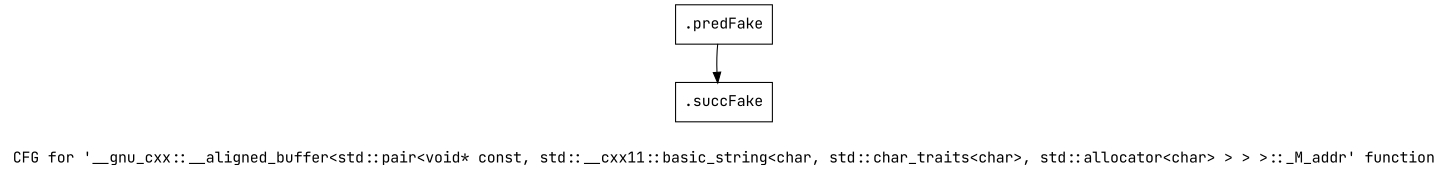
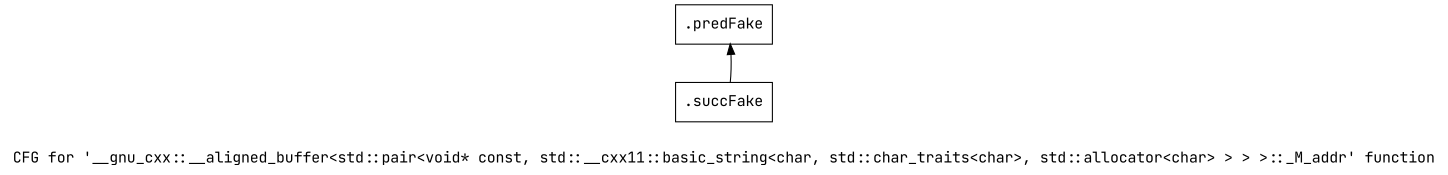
  digraph {
    label="CFG for '__gnu_cxx::__aligned_buffer\<std::pair\<void* const, std::__cxx11::basic_string\<char, std::char_traits\<char\>, std::allocator\<char\> \> \> \>::_M_addr' function"
    fontname="JetBrains Mono"
    node [shape=record fontname="JetBrains Mono"]
    n1 [label="{.predFake}"]
    n2 [filename="/media/miguel/NewVolume/Linux/Xilinx/Vitis_HLS/2020.2/tps/lnx64/gcc-6.2.0/lib/gcc/x86_64-pc-linux-gnu/6.2.0/../../../../include/c++/6.2.0/ext/aligned_buffer.h" label="{.succFake}" linenumber=105]
-   n1 -> n2 [execusionnum=2 filename="/media/miguel/NewVolume/Linux/Xilinx/Vitis_HLS/2020.2/tps/lnx64/gcc-6.2.0/lib/gcc/x86_64-pc-linux-gnu/6.2.0/../../../../include/c++/6.2.0/ext/aligned_buffer.h" fontname="JetBrains Mono"]
+   n2 -> n1 [execusionnum=2 filename="/media/miguel/NewVolume/Linux/Xilinx/Vitis_HLS/2020.2/tps/lnx64/gcc-6.2.0/lib/gcc/x86_64-pc-linux-gnu/6.2.0/../../../../include/c++/6.2.0/ext/aligned_buffer.h" fontname="JetBrains Mono"]
  }
